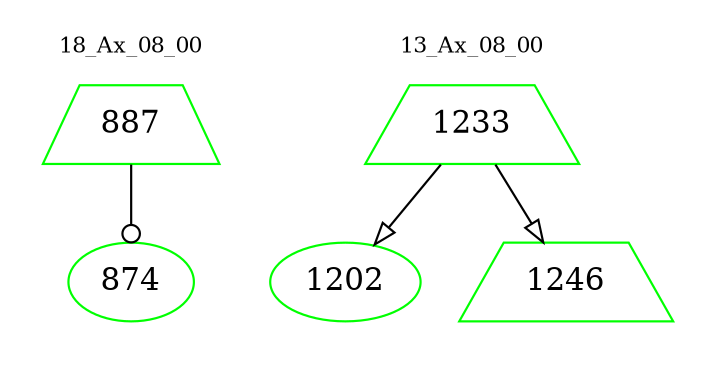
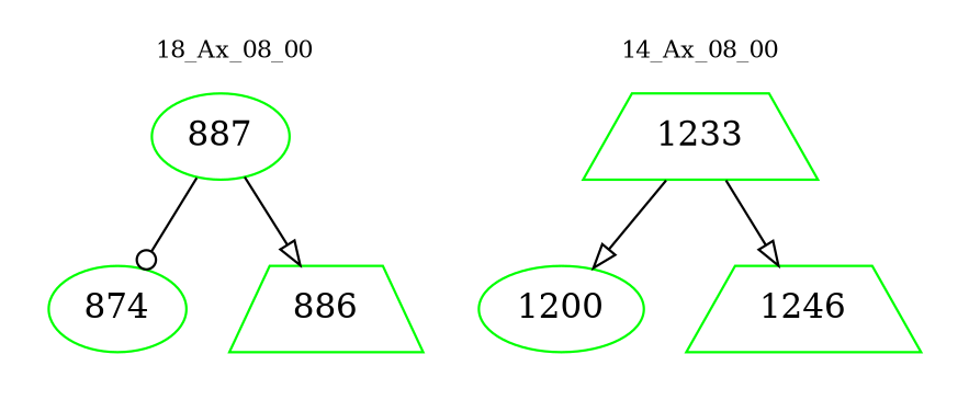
  digraph {
    node [color=green shape=ellipse]
    edge [arrowhead=onormal color=black]
-   n1 [label=887 shape=trapezium]
+   n1 [label=887]
    n2 [label=874]
+   n3 [label=886 shape=trapezium]
    n4 [label=1233 shape=trapezium]
-   n5 [label=1202]
+   n5 [label=1200]
    n6 [label=1246 shape=trapezium]
    subgraph cluster_1 {
      color=white
      fontsize=10
      label="18_Ax_08_00"
      n1
      n2
+     n3
    }
    subgraph cluster_2 {
      color=white
      fontsize=10
-     label="13_Ax_08_00"
+     label="14_Ax_08_00"
      n4
      n5
      n6
    }
    n1 -> n2 [arrowhead=odot]
+   n1 -> n3
    n4 -> n5
    n4 -> n6
  }
